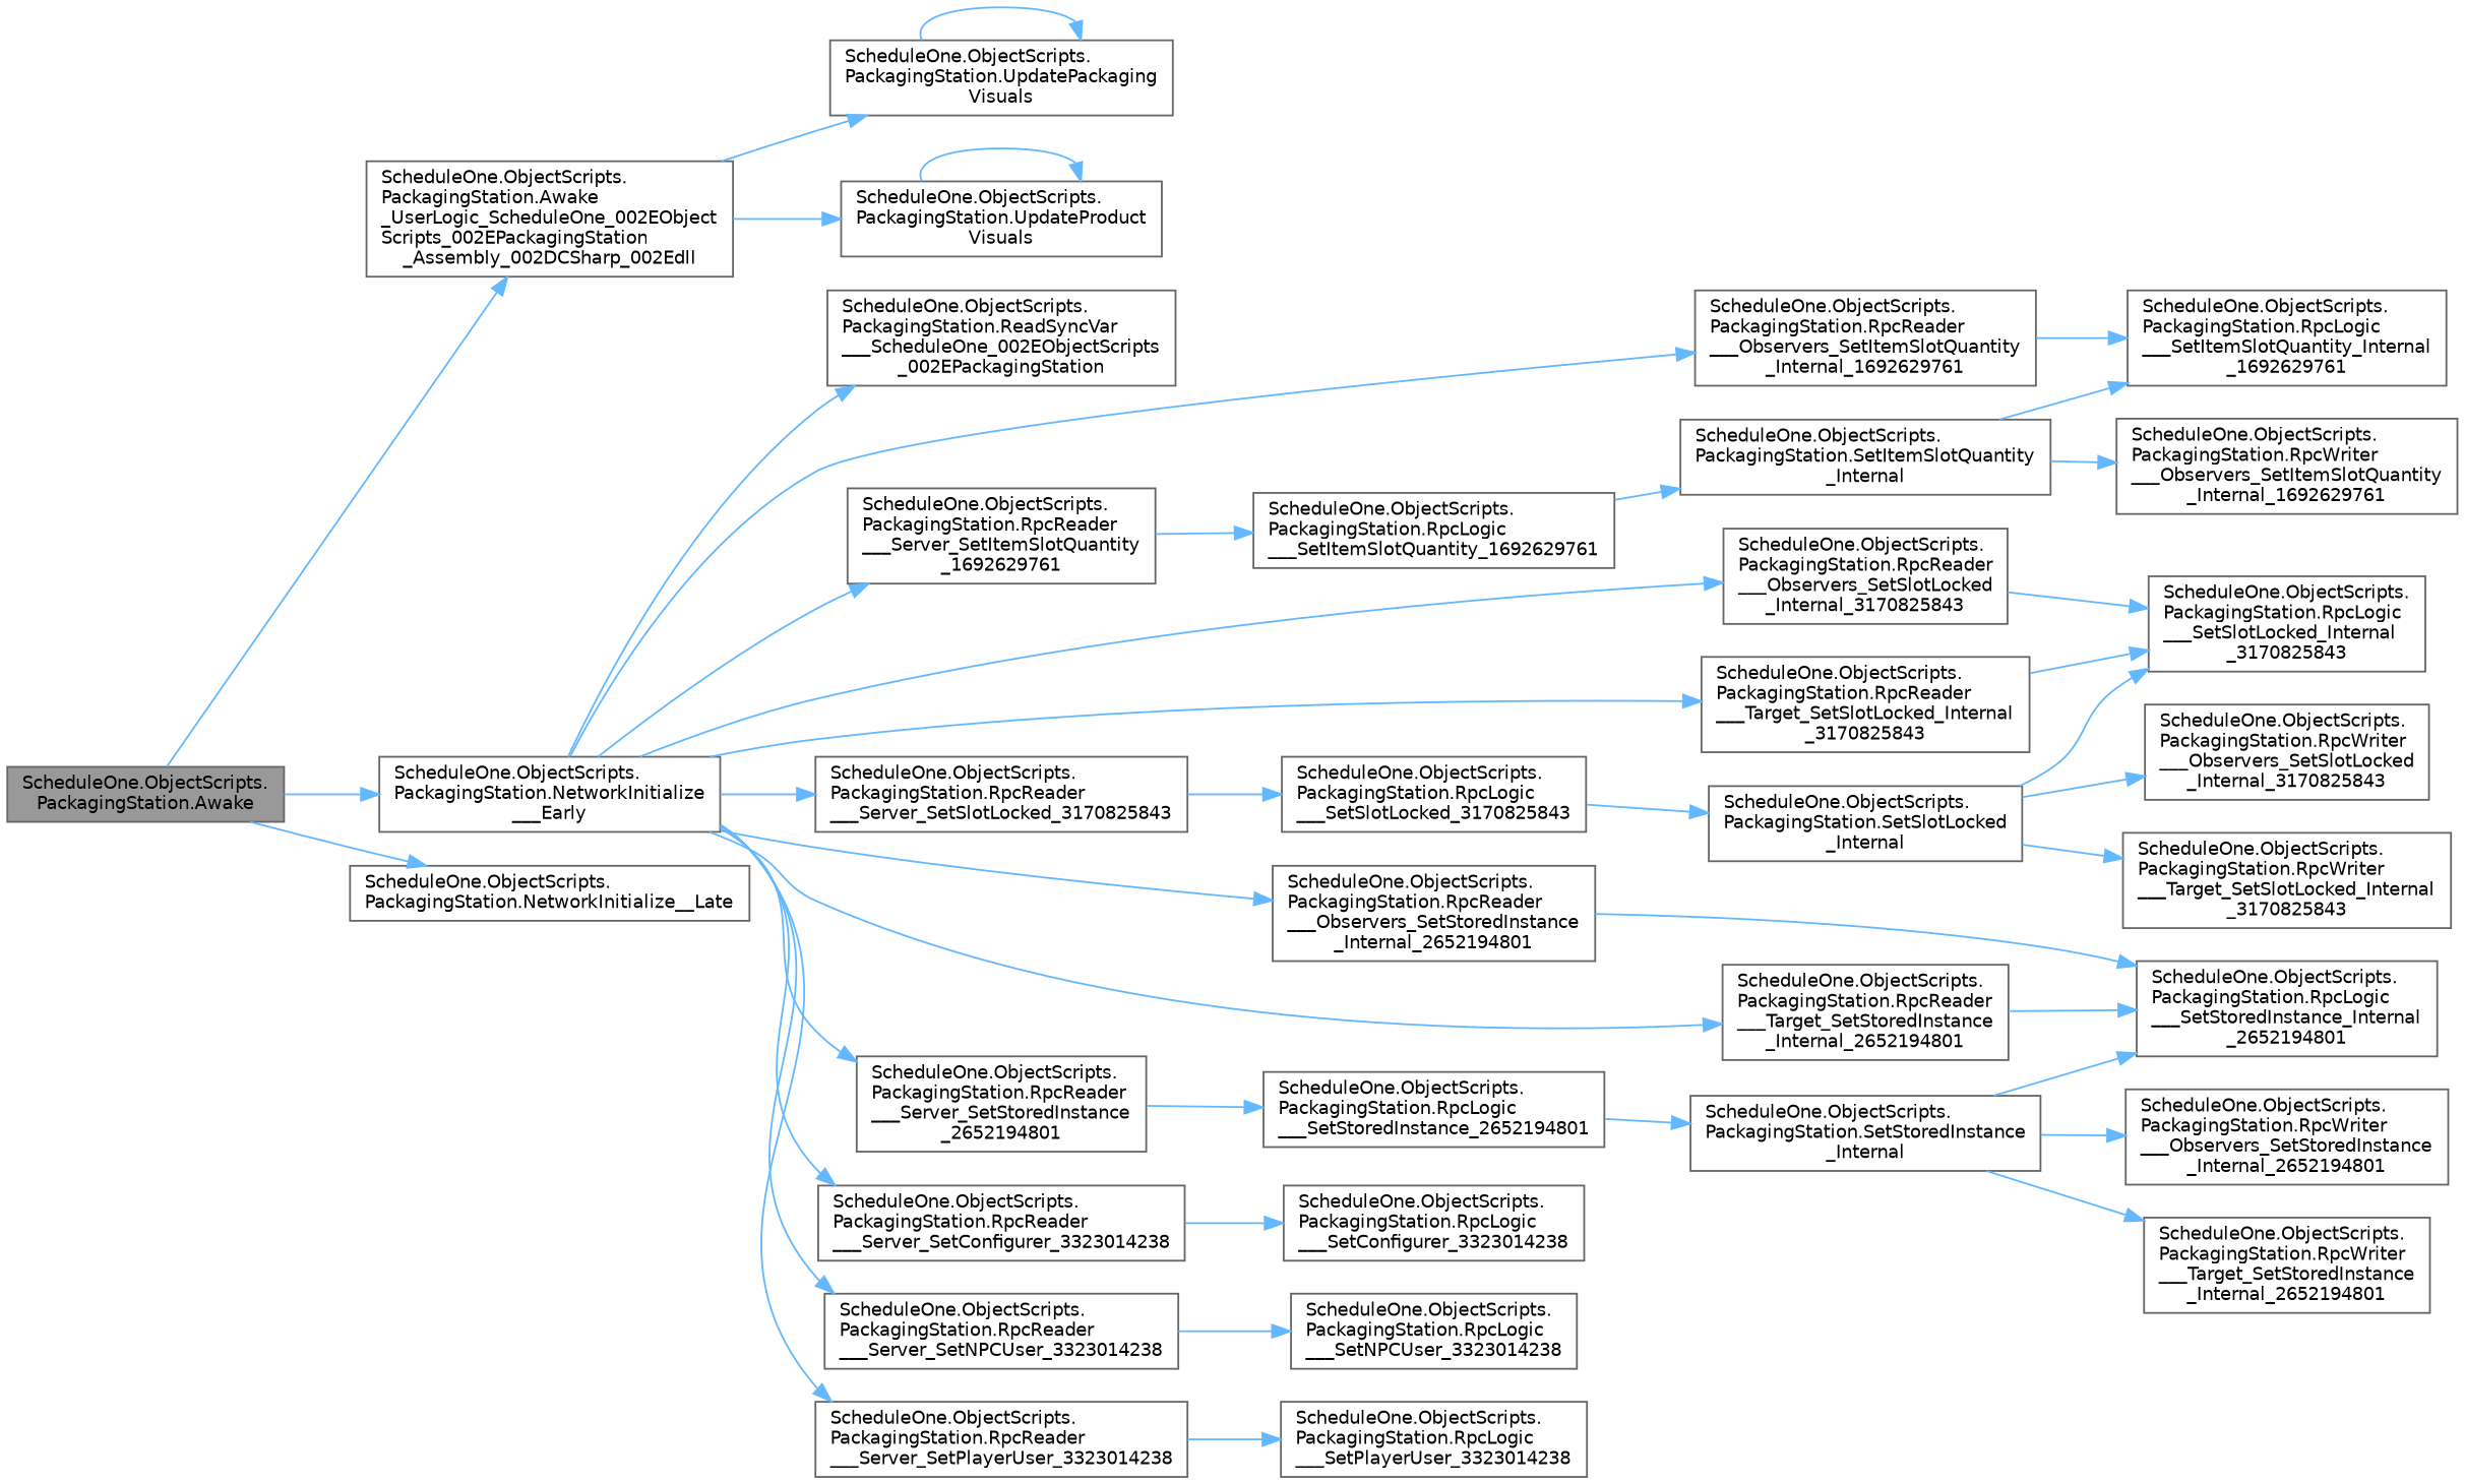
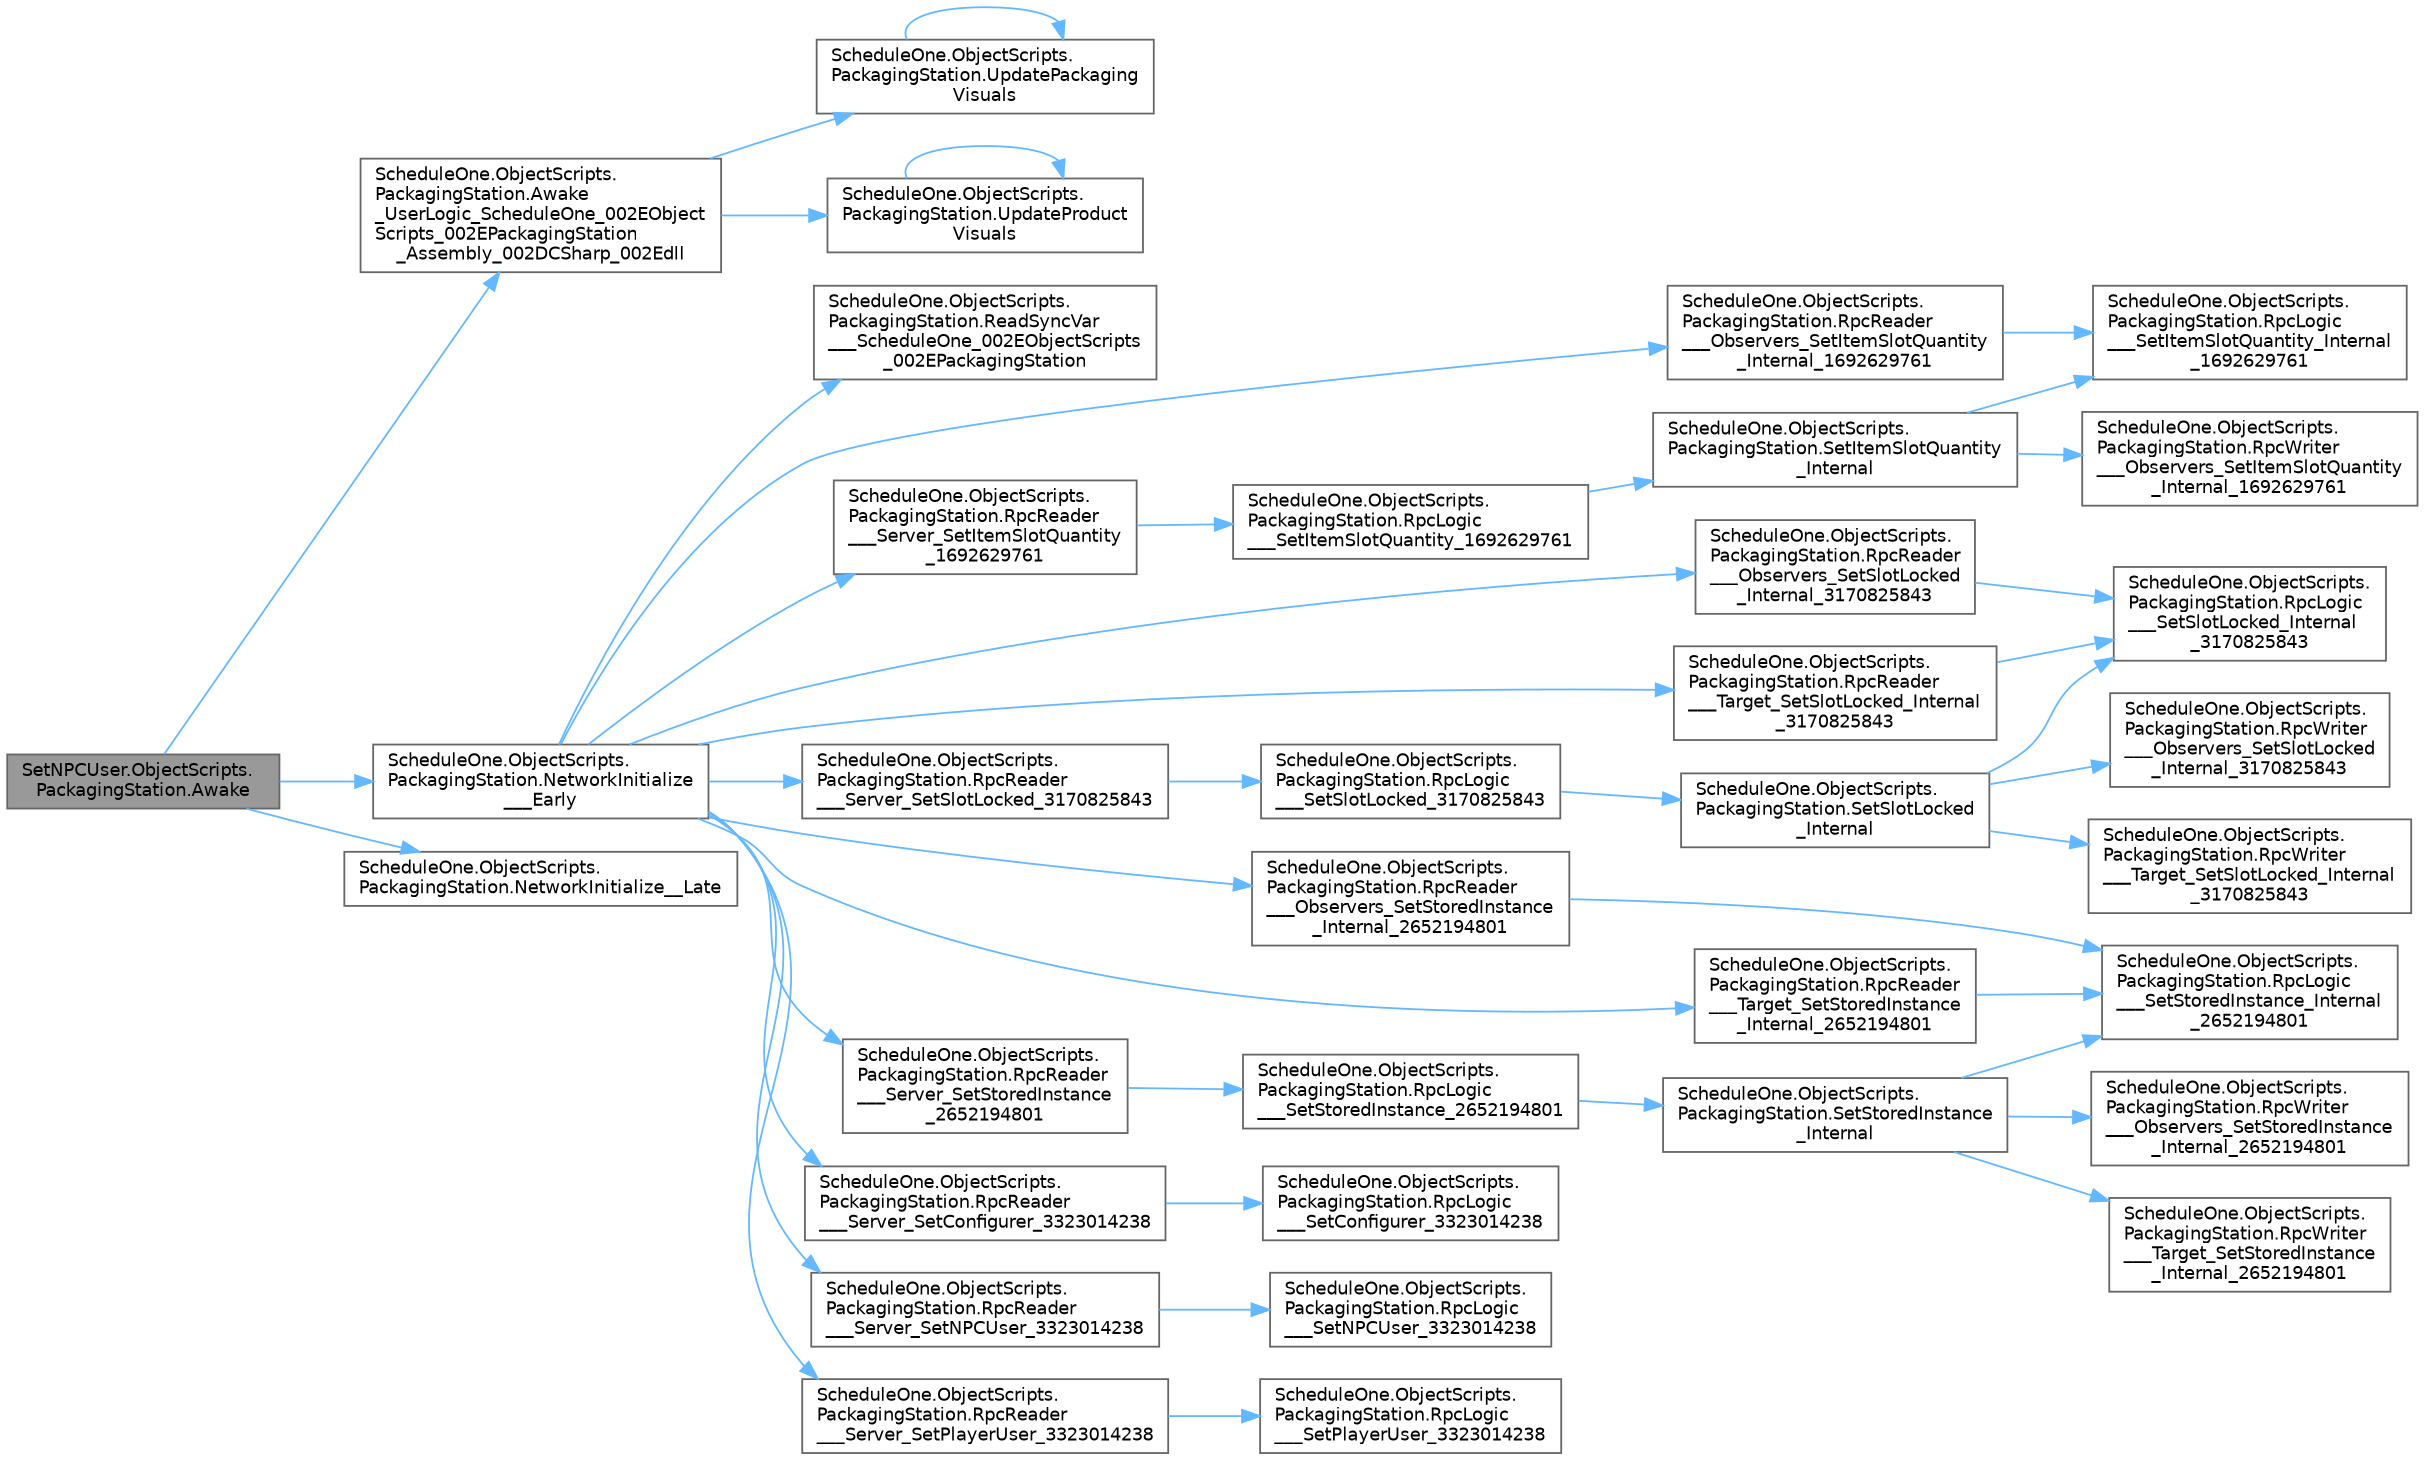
  digraph {
    rankdir=LR
    node [color=grey40 fillcolor=white fontname=Helvetica fontsize=10 shape=box style=filled]
    edge [color=steelblue1 fontname=Helvetica fontsize=10 labelfontname=Helvetica labelfontsize=10 style=solid]
-   n1 [color=gray40 fillcolor=grey60 fontcolor=black height=0.2 label="ScheduleOne.ObjectScripts.\lPackagingStation.Awake" width=0.4]
+   n1 [color=gray40 fillcolor=grey60 fontcolor=black height=0.2 label="SetNPCUser.ObjectScripts.\lPackagingStation.Awake" width=0.4]
    n2 [height=0.2 label="ScheduleOne.ObjectScripts.\lPackagingStation.Awake\l_UserLogic_ScheduleOne_002EObject\lScripts_002EPackagingStation\l_Assembly_002DCSharp_002Edll" width=0.4]
    n3 [height=0.2 label="ScheduleOne.ObjectScripts.\lPackagingStation.NetworkInitialize\l___Early" width=0.4]
    n4 [height=0.2 label="ScheduleOne.ObjectScripts.\lPackagingStation.NetworkInitialize__Late" width=0.4]
    n5 [height=0.2 label="ScheduleOne.ObjectScripts.\lPackagingStation.UpdatePackaging\lVisuals" width=0.4]
    n6 [height=0.2 label="ScheduleOne.ObjectScripts.\lPackagingStation.UpdateProduct\lVisuals" width=0.4]
    n7 [height=0.2 label="ScheduleOne.ObjectScripts.\lPackagingStation.ReadSyncVar\l___ScheduleOne_002EObjectScripts\l_002EPackagingStation" width=0.4]
    n8 [height=0.2 label="ScheduleOne.ObjectScripts.\lPackagingStation.RpcReader\l___Observers_SetItemSlotQuantity\l_Internal_1692629761" width=0.4]
    n9 [height=0.2 label="ScheduleOne.ObjectScripts.\lPackagingStation.RpcReader\l___Observers_SetSlotLocked\l_Internal_3170825843" width=0.4]
    n10 [height=0.2 label="ScheduleOne.ObjectScripts.\lPackagingStation.RpcReader\l___Observers_SetStoredInstance\l_Internal_2652194801" width=0.4]
    n11 [height=0.2 label="ScheduleOne.ObjectScripts.\lPackagingStation.RpcReader\l___Server_SetConfigurer_3323014238" width=0.4]
    n12 [height=0.2 label="ScheduleOne.ObjectScripts.\lPackagingStation.RpcReader\l___Server_SetItemSlotQuantity\l_1692629761" width=0.4]
    n13 [height=0.2 label="ScheduleOne.ObjectScripts.\lPackagingStation.RpcReader\l___Server_SetNPCUser_3323014238" width=0.4]
    n14 [height=0.2 label="ScheduleOne.ObjectScripts.\lPackagingStation.RpcReader\l___Server_SetPlayerUser_3323014238" width=0.4]
    n15 [height=0.2 label="ScheduleOne.ObjectScripts.\lPackagingStation.RpcReader\l___Server_SetSlotLocked_3170825843" width=0.4]
    n16 [height=0.2 label="ScheduleOne.ObjectScripts.\lPackagingStation.RpcReader\l___Server_SetStoredInstance\l_2652194801" width=0.4]
    n17 [height=0.2 label="ScheduleOne.ObjectScripts.\lPackagingStation.RpcReader\l___Target_SetSlotLocked_Internal\l_3170825843" width=0.4]
    n18 [height=0.2 label="ScheduleOne.ObjectScripts.\lPackagingStation.RpcReader\l___Target_SetStoredInstance\l_Internal_2652194801" width=0.4]
    n19 [height=0.2 label="ScheduleOne.ObjectScripts.\lPackagingStation.RpcLogic\l___SetItemSlotQuantity_Internal\l_1692629761" width=0.4]
    n20 [height=0.2 label="ScheduleOne.ObjectScripts.\lPackagingStation.RpcLogic\l___SetSlotLocked_Internal\l_3170825843" width=0.4]
    n21 [height=0.2 label="ScheduleOne.ObjectScripts.\lPackagingStation.RpcLogic\l___SetStoredInstance_Internal\l_2652194801" width=0.4]
    n22 [height=0.2 label="ScheduleOne.ObjectScripts.\lPackagingStation.RpcLogic\l___SetConfigurer_3323014238" width=0.4]
    n23 [height=0.2 label="ScheduleOne.ObjectScripts.\lPackagingStation.RpcLogic\l___SetItemSlotQuantity_1692629761" width=0.4]
    n24 [height=0.2 label="ScheduleOne.ObjectScripts.\lPackagingStation.SetItemSlotQuantity\l_Internal" width=0.4]
    n25 [height=0.2 label="ScheduleOne.ObjectScripts.\lPackagingStation.RpcWriter\l___Observers_SetItemSlotQuantity\l_Internal_1692629761" width=0.4]
    n26 [height=0.2 label="ScheduleOne.ObjectScripts.\lPackagingStation.RpcLogic\l___SetNPCUser_3323014238" width=0.4]
    n27 [height=0.2 label="ScheduleOne.ObjectScripts.\lPackagingStation.RpcLogic\l___SetPlayerUser_3323014238" width=0.4]
    n28 [height=0.2 label="ScheduleOne.ObjectScripts.\lPackagingStation.RpcLogic\l___SetSlotLocked_3170825843" width=0.4]
    n29 [height=0.2 label="ScheduleOne.ObjectScripts.\lPackagingStation.SetSlotLocked\l_Internal" width=0.4]
    n30 [height=0.2 label="ScheduleOne.ObjectScripts.\lPackagingStation.RpcWriter\l___Observers_SetSlotLocked\l_Internal_3170825843" width=0.4]
    n31 [height=0.2 label="ScheduleOne.ObjectScripts.\lPackagingStation.RpcWriter\l___Target_SetSlotLocked_Internal\l_3170825843" width=0.4]
    n32 [height=0.2 label="ScheduleOne.ObjectScripts.\lPackagingStation.RpcLogic\l___SetStoredInstance_2652194801" width=0.4]
    n33 [height=0.2 label="ScheduleOne.ObjectScripts.\lPackagingStation.SetStoredInstance\l_Internal" width=0.4]
    n34 [height=0.2 label="ScheduleOne.ObjectScripts.\lPackagingStation.RpcWriter\l___Observers_SetStoredInstance\l_Internal_2652194801" width=0.4]
    n35 [height=0.2 label="ScheduleOne.ObjectScripts.\lPackagingStation.RpcWriter\l___Target_SetStoredInstance\l_Internal_2652194801" width=0.4]
    n1 -> n2
    n1 -> n3
    n1 -> n4
    n2 -> n5
    n2 -> n6
    n3 -> n7
    n3 -> n8
    n3 -> n9
    n3 -> n10
    n3 -> n11
    n3 -> n12
    n3 -> n13
    n3 -> n14
    n3 -> n15
    n3 -> n16
    n3 -> n17
    n3 -> n18
    n5 -> n5
    n6 -> n6
    n8 -> n19
    n9 -> n20
    n10 -> n21
    n11 -> n22
    n12 -> n23
    n13 -> n26
    n14 -> n27
    n15 -> n28
    n16 -> n32
    n17 -> n20
    n18 -> n21
    n23 -> n24
    n24 -> n19
    n24 -> n25
    n28 -> n29
    n29 -> n20
    n29 -> n30
    n29 -> n31
    n32 -> n33
    n33 -> n21
    n33 -> n34
    n33 -> n35
  }
